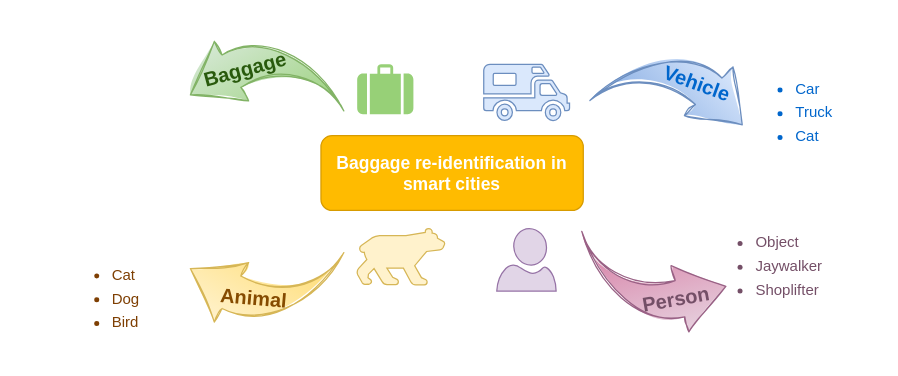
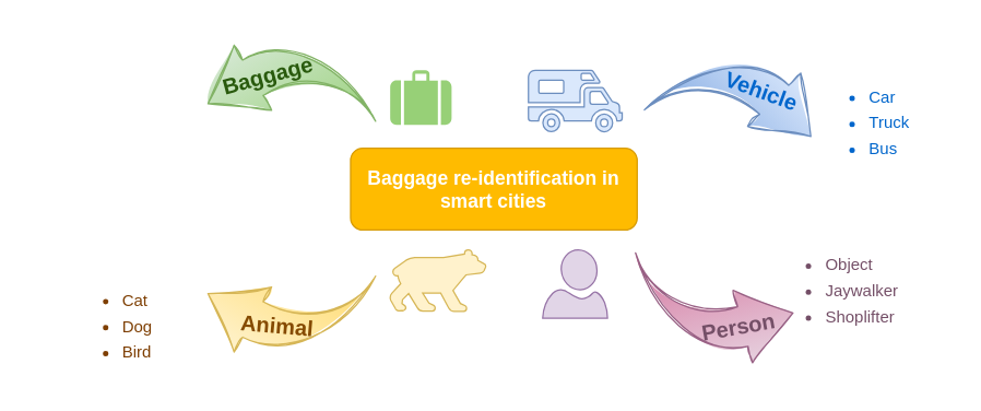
  <mxCell id="0" />
  <mxCell id="1" parent="0" />
  <mxCell id="2" value="Baggage re-identification in smart cities" style="rounded=1;whiteSpace=wrap;html=1;fillColor=#FFBB00;strokeColor=#d79b00;fontColor=light-dark(#ffffff, #ededed);fontStyle=1;fontSize=14;" vertex="1" parent="1"><mxGeometry x="256" y="108" width="210" height="60" as="geometry" /></mxCell>
  <mxCell id="3" value="" style="html=1;shadow=0;dashed=0;align=center;verticalAlign=middle;shape=mxgraph.arrows2.jumpInArrow;dy=15;dx=38;arrowHead=55;rotation=-150;sketch=1;curveFitting=1;jiggle=2;fillColor=#fff2cc;strokeColor=#d6b656;gradientColor=#ffd966;" vertex="1" parent="1"><mxGeometry x="156" y="170" width="100" height="100" as="geometry" /></mxCell>
  <mxCell id="4" value="" style="html=1;shadow=0;dashed=0;align=center;verticalAlign=middle;shape=mxgraph.arrows2.jumpInArrow;dy=15;dx=38;arrowHead=55;rotation=-210;flipV=1;sketch=1;curveFitting=1;jiggle=2;fillColor=#d5e8d4;strokeColor=#82b366;gradientColor=#97d077;" vertex="1" parent="1"><mxGeometry x="156" y="20" width="100" height="100" as="geometry" /></mxCell>
  <mxCell id="5" value="" style="html=1;shadow=0;dashed=0;align=center;verticalAlign=middle;shape=mxgraph.arrows2.jumpInArrow;dy=15;dx=38;arrowHead=55;rotation=-195;sketch=1;curveFitting=1;jiggle=2;flipH=1;fillColor=#e6d0de;strokeColor=#996185;gradientColor=#d5739d;" vertex="1" parent="1"><mxGeometry x="476" y="170" width="100" height="100" as="geometry" /></mxCell>
  <mxCell id="6" value="" style="html=1;shadow=0;dashed=0;align=center;verticalAlign=middle;shape=mxgraph.arrows2.jumpInArrow;dy=15;dx=38;arrowHead=55;rotation=-135;flipV=1;sketch=1;curveFitting=1;jiggle=2;flipH=1;fillColor=#dae8fc;strokeColor=#6c8ebf;gradientColor=#7ea6e0;" vertex="1" parent="1"><mxGeometry x="492" y="30" width="100" height="100" as="geometry" /></mxCell>
  <mxCell id="7" value="Baggage" style="text;html=1;align=center;verticalAlign=middle;resizable=0;points=[];autosize=1;strokeColor=none;fillColor=none;rounded=0;fontSize=16;fontStyle=1;spacing=2;textShadow=0;labelBorderColor=none;labelBackgroundColor=none;fontColor=#295A0D;rotation=-15;" vertex="1" parent="1"><mxGeometry x="150" y="40" width="90" height="30" as="geometry" /></mxCell>
  <mxCell id="8" value="Animal" style="text;html=1;align=center;verticalAlign=middle;resizable=0;points=[];autosize=1;strokeColor=none;fillColor=none;rounded=0;fontSize=16;fontStyle=1;spacing=2;textShadow=0;labelBorderColor=none;labelBackgroundColor=none;fontColor=#854B00;rotation=5;" vertex="1" parent="1"><mxGeometry x="167" y="223" width="70" height="30" as="geometry" /></mxCell>
  <mxCell id="9" value="&lt;span style=&quot;color: rgb(116, 79, 103);&quot;&gt;Person&lt;/span&gt;" style="text;html=1;align=center;verticalAlign=middle;resizable=0;points=[];autosize=1;strokeColor=none;fillColor=none;rounded=0;fontSize=16;fontStyle=1;spacing=2;textShadow=0;labelBorderColor=none;labelBackgroundColor=none;fontColor=#CDA2BE;rotation=-10;" vertex="1" parent="1"><mxGeometry x="505" y="224" width="70" height="30" as="geometry" /></mxCell>
  <mxCell id="10" value="&lt;span style=&quot;color: rgb(0, 102, 204);&quot;&gt;Vehicle&lt;/span&gt;" style="text;html=1;align=center;verticalAlign=middle;resizable=0;points=[];autosize=1;strokeColor=none;fillColor=none;rounded=0;fontSize=16;fontStyle=1;spacing=2;textShadow=0;labelBorderColor=none;labelBackgroundColor=none;fontColor=#CDA2BE;rotation=20;" vertex="1" parent="1"><mxGeometry x="517" y="51" width="80" height="30" as="geometry" /></mxCell>
  <mxCell id="11" value="" style="shape=mxgraph.signs.travel.baggage;html=1;pointerEvents=1;fillColor=#97D077;strokeColor=none;verticalLabelPosition=bottom;verticalAlign=top;align=center;fontColor=#295A0D;" vertex="1" parent="1"><mxGeometry x="285" y="51" width="45" height="40" as="geometry" /></mxCell>
  <mxCell id="12" value="" style="shape=mxgraph.signs.sports.rv;html=1;pointerEvents=1;fillColor=#dae8fc;strokeColor=#6c8ebf;verticalLabelPosition=bottom;verticalAlign=top;align=center;" vertex="1" parent="1"><mxGeometry x="386" y="51" width="69" height="45" as="geometry" /></mxCell>
  <mxCell id="13" value="" style="shape=mxgraph.signs.animals.bear_1;html=1;pointerEvents=1;fillColor=#fff2cc;strokeColor=#d6b656;verticalLabelPosition=bottom;verticalAlign=top;align=center;" vertex="1" parent="1"><mxGeometry x="285" y="182.5" width="70" height="45" as="geometry" /></mxCell>
  <mxCell id="14" value="" style="verticalLabelPosition=bottom;html=1;verticalAlign=top;align=center;strokeColor=#9673a6;fillColor=#e1d5e7;shape=mxgraph.azure.user;" vertex="1" parent="1"><mxGeometry x="396.75" y="182.5" width="47.5" height="50" as="geometry" /></mxCell>
  <mxCell id="15" value="&lt;div style=&quot;line-height: 160%;&quot; align=&quot;left&quot;&gt;&lt;ul&gt;&lt;li&gt;&lt;span style=&quot;&quot;&gt;Cat&lt;/span&gt;&lt;/li&gt;&lt;li&gt;&lt;span style=&quot;&quot;&gt;&lt;span style=&quot;&quot;&gt;&lt;span style=&quot;&quot;&gt;Dog&lt;/span&gt;&lt;/span&gt;&lt;span style=&quot;&quot;&gt;&lt;span style=&quot;&quot;&gt;&lt;br&gt;&lt;/span&gt;&lt;/span&gt;&lt;/span&gt;&lt;/li&gt;&lt;li&gt;&lt;span style=&quot;&quot;&gt;&lt;span style=&quot;&quot;&gt;&lt;span style=&quot;&quot;&gt;Bird&lt;/span&gt;&lt;/span&gt;&lt;span style=&quot;&quot;&gt;&lt;span style=&quot;&quot;&gt;&lt;br&gt;&lt;/span&gt;&lt;/span&gt;&lt;/span&gt;&lt;/li&gt;&lt;/ul&gt;&lt;/div&gt;" style="text;strokeColor=none;align=center;fillColor=none;html=1;verticalAlign=middle;whiteSpace=wrap;rounded=0;spacing=6;fontColor=#7E3F03;" vertex="1" parent="1"><mxGeometry x="20" y="199" width="120" height="80" as="geometry" /></mxCell>
  <mxCell id="16" value="&lt;div align=&quot;left&quot; style=&quot;line-height: 160%;&quot;&gt;&lt;ul&gt;&lt;li&gt;&lt;span style=&quot;&quot;&gt;Object&lt;/span&gt;&lt;/li&gt;&lt;li&gt;&lt;span style=&quot;&quot;&gt;&lt;span style=&quot;&quot;&gt;&lt;span style=&quot;&quot;&gt;Jaywalker&lt;/span&gt;&lt;/span&gt;&lt;span style=&quot;&quot;&gt;&lt;span style=&quot;&quot;&gt;&lt;br&gt;&lt;/span&gt;&lt;/span&gt;&lt;/span&gt;&lt;/li&gt;&lt;li&gt;&lt;span style=&quot;&quot;&gt;&lt;span style=&quot;&quot;&gt;&lt;span style=&quot;&quot;&gt;Shoplifter&lt;/span&gt;&lt;/span&gt;&lt;span style=&quot;&quot;&gt;&lt;span style=&quot;&quot;&gt;&lt;br&gt;&lt;/span&gt;&lt;/span&gt;&lt;/span&gt;&lt;/li&gt;&lt;/ul&gt;&lt;/div&gt;" style="text;strokeColor=none;align=center;fillColor=none;html=1;verticalAlign=middle;whiteSpace=wrap;rounded=0;spacing=6;fontColor=#744F67;" vertex="1" parent="1"><mxGeometry x="546" y="173" width="130" height="80" as="geometry" /></mxCell>
- <mxCell id="17" value="&lt;div style=&quot;line-height: 160%;&quot; align=&quot;left&quot;&gt;&lt;ul&gt;&lt;li&gt;&lt;span style=&quot;&quot;&gt;Car&lt;/span&gt;&lt;/li&gt;&lt;li&gt;&lt;span style=&quot;&quot;&gt;&lt;span style=&quot;&quot;&gt;&lt;span style=&quot;&quot;&gt;Truck&lt;/span&gt;&lt;/span&gt;&lt;span style=&quot;&quot;&gt;&lt;span style=&quot;&quot;&gt;&lt;br&gt;&lt;/span&gt;&lt;/span&gt;&lt;/span&gt;&lt;/li&gt;&lt;li&gt;&lt;span style=&quot;&quot;&gt;&lt;span style=&quot;&quot;&gt;&lt;span style=&quot;&quot;&gt;Cat&lt;/span&gt;&lt;/span&gt;&lt;span style=&quot;&quot;&gt;&lt;span style=&quot;&quot;&gt;&lt;br&gt;&lt;/span&gt;&lt;/span&gt;&lt;/span&gt;&lt;/li&gt;&lt;/ul&gt;&lt;/div&gt;" style="text;strokeColor=none;align=center;fillColor=none;html=1;verticalAlign=middle;whiteSpace=wrap;rounded=0;spacing=6;fontColor=#0066CC;" vertex="1" parent="1"><mxGeometry x="566" y="50" width="130" height="80" as="geometry" /></mxCell>
+ <mxCell id="17" value="&lt;div style=&quot;line-height: 160%;&quot; align=&quot;left&quot;&gt;&lt;ul&gt;&lt;li&gt;&lt;span style=&quot;&quot;&gt;Car&lt;/span&gt;&lt;/li&gt;&lt;li&gt;&lt;span style=&quot;&quot;&gt;&lt;span style=&quot;&quot;&gt;&lt;span style=&quot;&quot;&gt;Truck&lt;/span&gt;&lt;/span&gt;&lt;span style=&quot;&quot;&gt;&lt;span style=&quot;&quot;&gt;&lt;br&gt;&lt;/span&gt;&lt;/span&gt;&lt;/span&gt;&lt;/li&gt;&lt;li&gt;&lt;span style=&quot;&quot;&gt;&lt;span style=&quot;&quot;&gt;&lt;span style=&quot;&quot;&gt;Bus&lt;/span&gt;&lt;/span&gt;&lt;span style=&quot;&quot;&gt;&lt;span style=&quot;&quot;&gt;&lt;br&gt;&lt;/span&gt;&lt;/span&gt;&lt;/span&gt;&lt;/li&gt;&lt;/ul&gt;&lt;/div&gt;" style="text;strokeColor=none;align=center;fillColor=none;html=1;verticalAlign=middle;whiteSpace=wrap;rounded=0;spacing=6;fontColor=#0066CC;" vertex="1" parent="1"><mxGeometry x="566" y="50" width="130" height="80" as="geometry" /></mxCell>
